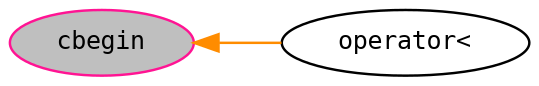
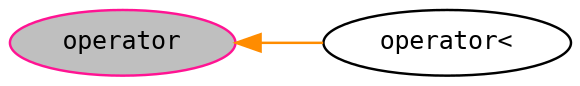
  digraph {
    rankdir=LR
    fontname="DejaVu Sans Mono"
    node [fontname="DejaVu Sans Mono" fontsize=10 shape=ellipse]
-   n1 [color=deeppink fillcolor=grey75 fontcolor=black height=0.2 label=cbegin style=filled width=0.4]
+   n1 [color=deeppink fillcolor=grey75 fontcolor=black height=0.2 label=operator style=filled width=0.4]
    n2 [color=black height=0.2 label="operator\<" width=0.4]
    n1 -> n2 [color=darkorange dir=back fontname="DejaVu Sans Mono" fontsize=10 labelfontname=Helvetica labelfontsize=10 style=solid]
  }
